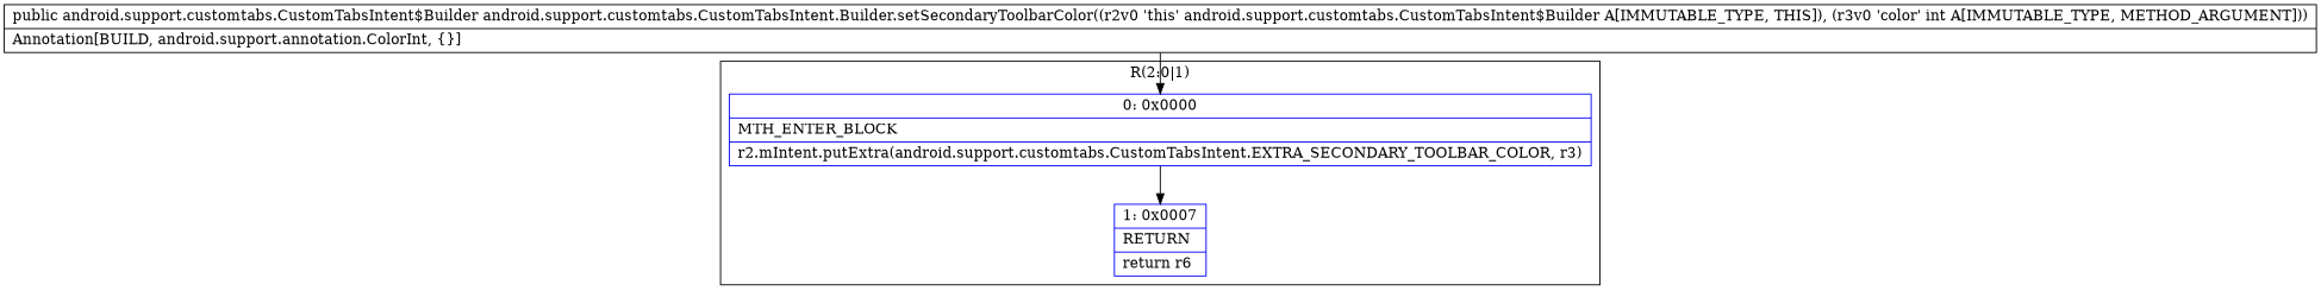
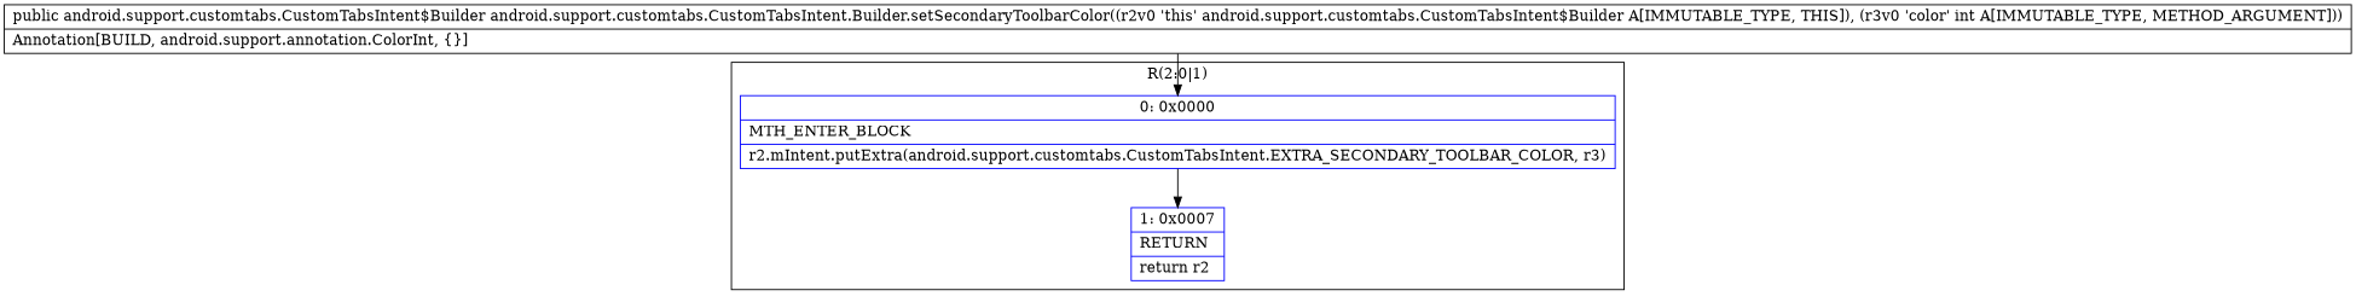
  digraph {
    node [color=blue shape=record]
    n1 [label="{0\:\ 0x0000|MTH_ENTER_BLOCK\l|r2.mIntent.putExtra(android.support.customtabs.CustomTabsIntent.EXTRA_SECONDARY_TOOLBAR_COLOR, r3)\l}"]
-   n2 [label="{1\:\ 0x0007|RETURN\l|return r6\l}"]
+   n2 [label="{1\:\ 0x0007|RETURN\l|return r2\l}"]
    n3 [label="{public android.support.customtabs.CustomTabsIntent$Builder android.support.customtabs.CustomTabsIntent.Builder.setSecondaryToolbarColor((r2v0 'this' android.support.customtabs.CustomTabsIntent$Builder A[IMMUTABLE_TYPE, THIS]), (r3v0 'color' int A[IMMUTABLE_TYPE, METHOD_ARGUMENT]))  | Annotation[BUILD, android.support.annotation.ColorInt, \{\}]\l}" color=""]
    subgraph cluster_1 {
      label="R(2:0|1)"
      n1
      n2
    }
    n1 -> n2
    n3 -> n1
  }
